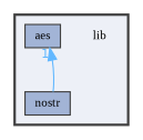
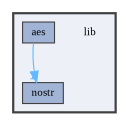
  digraph {
    compound=true
    fontname="Liberation Serif"
    node [fontname="Liberation Serif" fontsize=10 shape=box color=grey25 fillcolor="#a2b4d6" style=filled]
    n1 [height=0.2 label=lib shape=plaintext width=0.4 color="" fillcolor="" style=""]
    n2 [height=0.2 label=aes width=0.4]
    n3 [height=0.2 label=nostr width=0.4]
    subgraph cluster_1 {
      bgcolor="#edf0f7"
      fontsize=10
      pencolor=grey25
      style="filled,bold"
      n1
      n2
      n3
    }
-   n3 -> n2 [color=steelblue1 fontcolor=steelblue1 fontname="Liberation Serif" fontsize=10 headlabel=1 labeldistance=1.5 labelfontname=Helvetica labelfontsize=10]
+   n2 -> n3 [color=steelblue1 fontcolor=steelblue1 fontname="Liberation Serif" fontsize=10 headlabel=1 labeldistance=1.5 labelfontname=Helvetica labelfontsize=10]
  }
